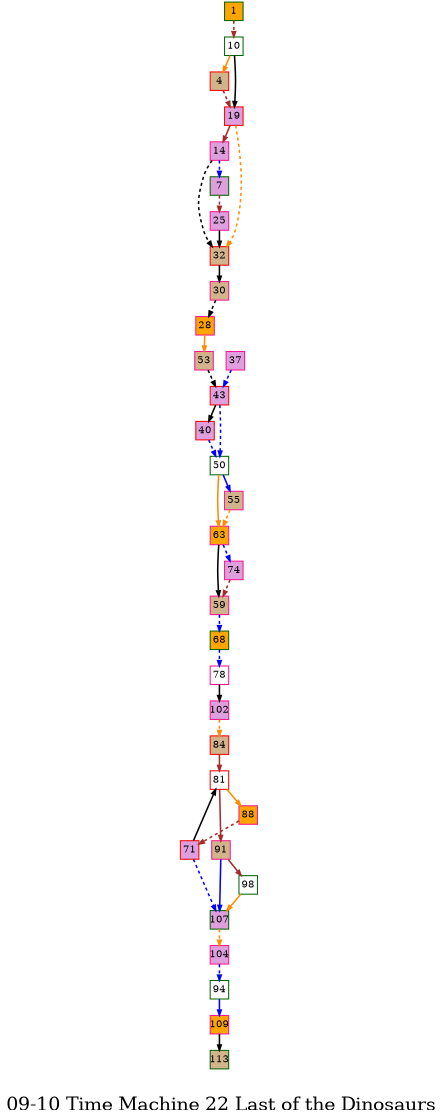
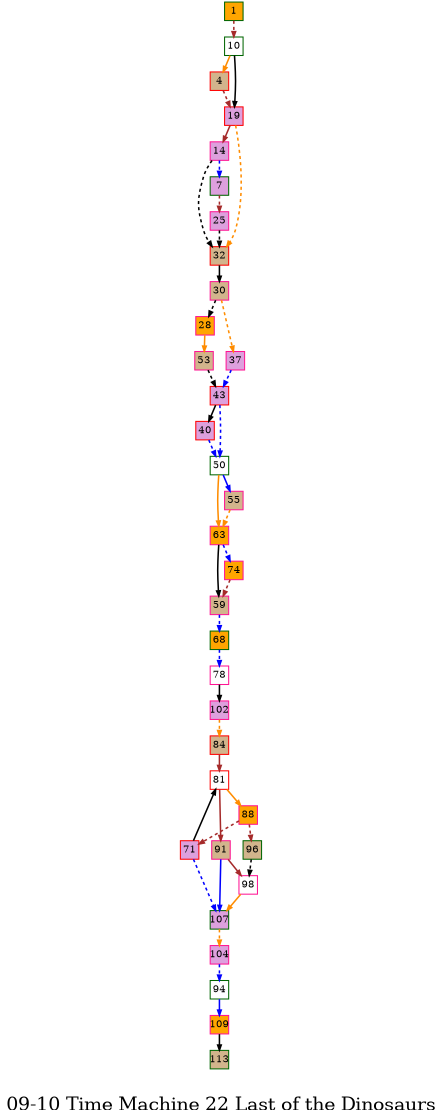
  digraph {
    fontsize=36
    label="09-10 Time Machine 22 Last of the Dinosaurs"
    nodesep=0.35
    ordering=out
    rankdir=TB
    ranksep=0.45
    node [color=deeppink fillcolor=plum fixedsize=true fontsize=20 labelfloat=true margin="0,0" penwidth=2 regular=true shape=rect style=filled]
    edge [color=black fontsize=12 labelfloat=true penwidth=3 style=dashed]
    1 [color=darkgreen fillcolor=orange]
    10 [color=darkgreen fillcolor=white]
    4 [color=red fillcolor=tan]
    19 [color=red]
    14
    32 [color=red fillcolor=tan]
    7 [color=darkgreen]
    30 [fillcolor=tan]
    25
    28 [fillcolor=orange]
    37
    53 [fillcolor=tan]
    43 [color=red]
    40 [color=red]
    50 [color=darkgreen fillcolor=white]
    63 [fillcolor=orange]
    55 [fillcolor=tan]
    59 [fillcolor=tan]
-   74
+   74 [fillcolor=orange]
    68 [color=darkgreen fillcolor=orange]
    78 [fillcolor=white]
    102
    84 [color=red fillcolor=tan]
    71 [color=red]
    81 [color=red fillcolor=white]
    107 [color=darkgreen]
    91 [fillcolor=tan]
    88 [fillcolor=orange]
    104
-   98 [color=darkgreen fillcolor=white]
+   98 [fillcolor=white]
+   96 [color=darkgreen fillcolor=tan]
    94 [color=darkgreen fillcolor=white]
    109 [fillcolor=orange]
    113 [color=darkgreen fillcolor=tan]
    1 -> 10 [color=brown]
    10 -> 4 [color=darkorange style=bold]
    10 -> 19 [style=bold]
    4 -> 19 [color=brown]
    19 -> 14 [color=brown style=bold]
    19 -> 32 [color=darkorange]
    14 -> 32
    14 -> 7 [color=blue]
    32 -> 30 [style=bold]
    7 -> 25 [color=brown]
    30 -> 28
-   25 -> 32 [style=bold]
+   30 -> 37 [color=darkorange]
+   25 -> 32
    28 -> 53 [color=darkorange style=bold]
    37 -> 43 [color=blue]
    53 -> 43
    43 -> 40 [style=bold]
    43 -> 50 [color=blue]
    40 -> 50 [color=blue]
    50 -> 63 [color=darkorange style=bold]
    50 -> 55 [color=blue style=bold]
    63 -> 59 [style=bold]
    63 -> 74 [color=blue]
    55 -> 63 [color=darkorange]
    59 -> 68 [color=blue]
    74 -> 59 [color=brown]
    68 -> 78 [color=blue]
    78 -> 102 [style=bold]
    102 -> 84 [color=darkorange]
    84 -> 81 [color=brown style=bold]
    71 -> 81 [style=bold]
    71 -> 107 [color=blue]
    81 -> 91 [color=brown style=bold]
    81 -> 88 [color=darkorange style=bold]
    107 -> 104 [color=darkorange]
    91 -> 107 [color=blue style=bold]
    91 -> 98 [color=brown style=bold]
    88 -> 71 [color=brown]
+   88 -> 96 [color=brown]
    104 -> 94 [color=blue]
    98 -> 107 [color=darkorange style=bold]
+   96 -> 98
    94 -> 109 [color=blue style=bold]
    109 -> 113 [style=bold]
  }
